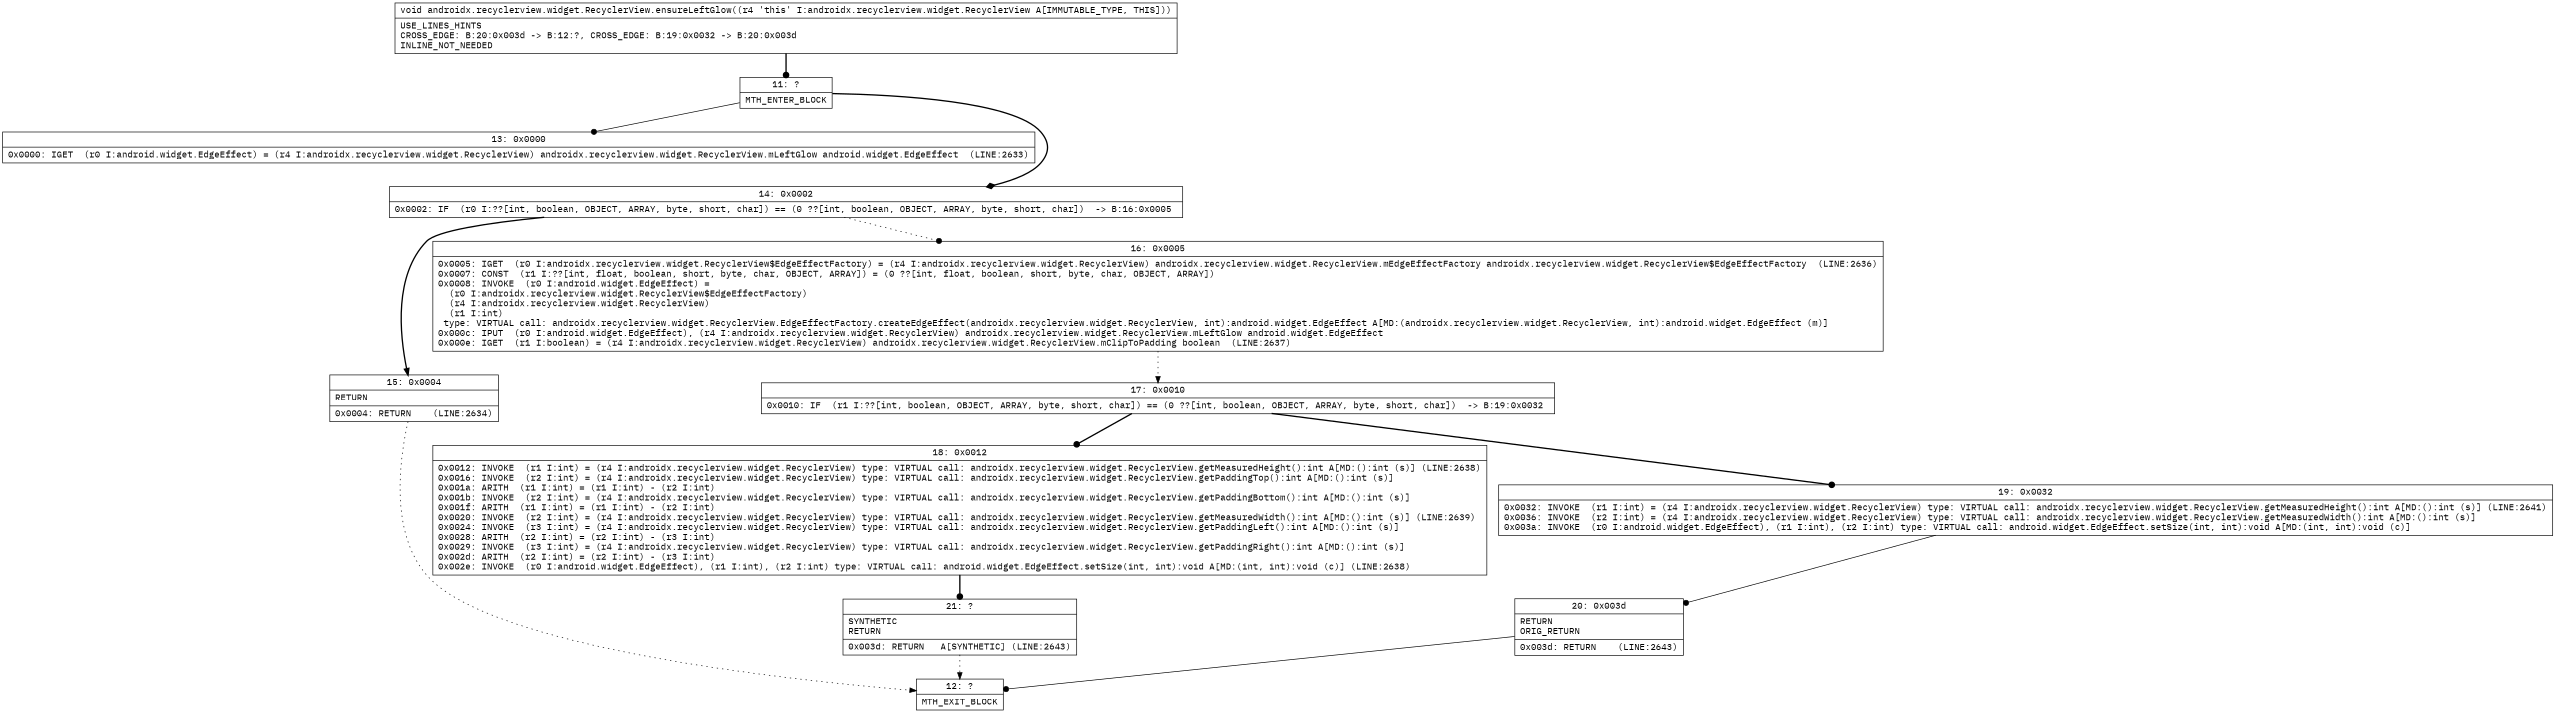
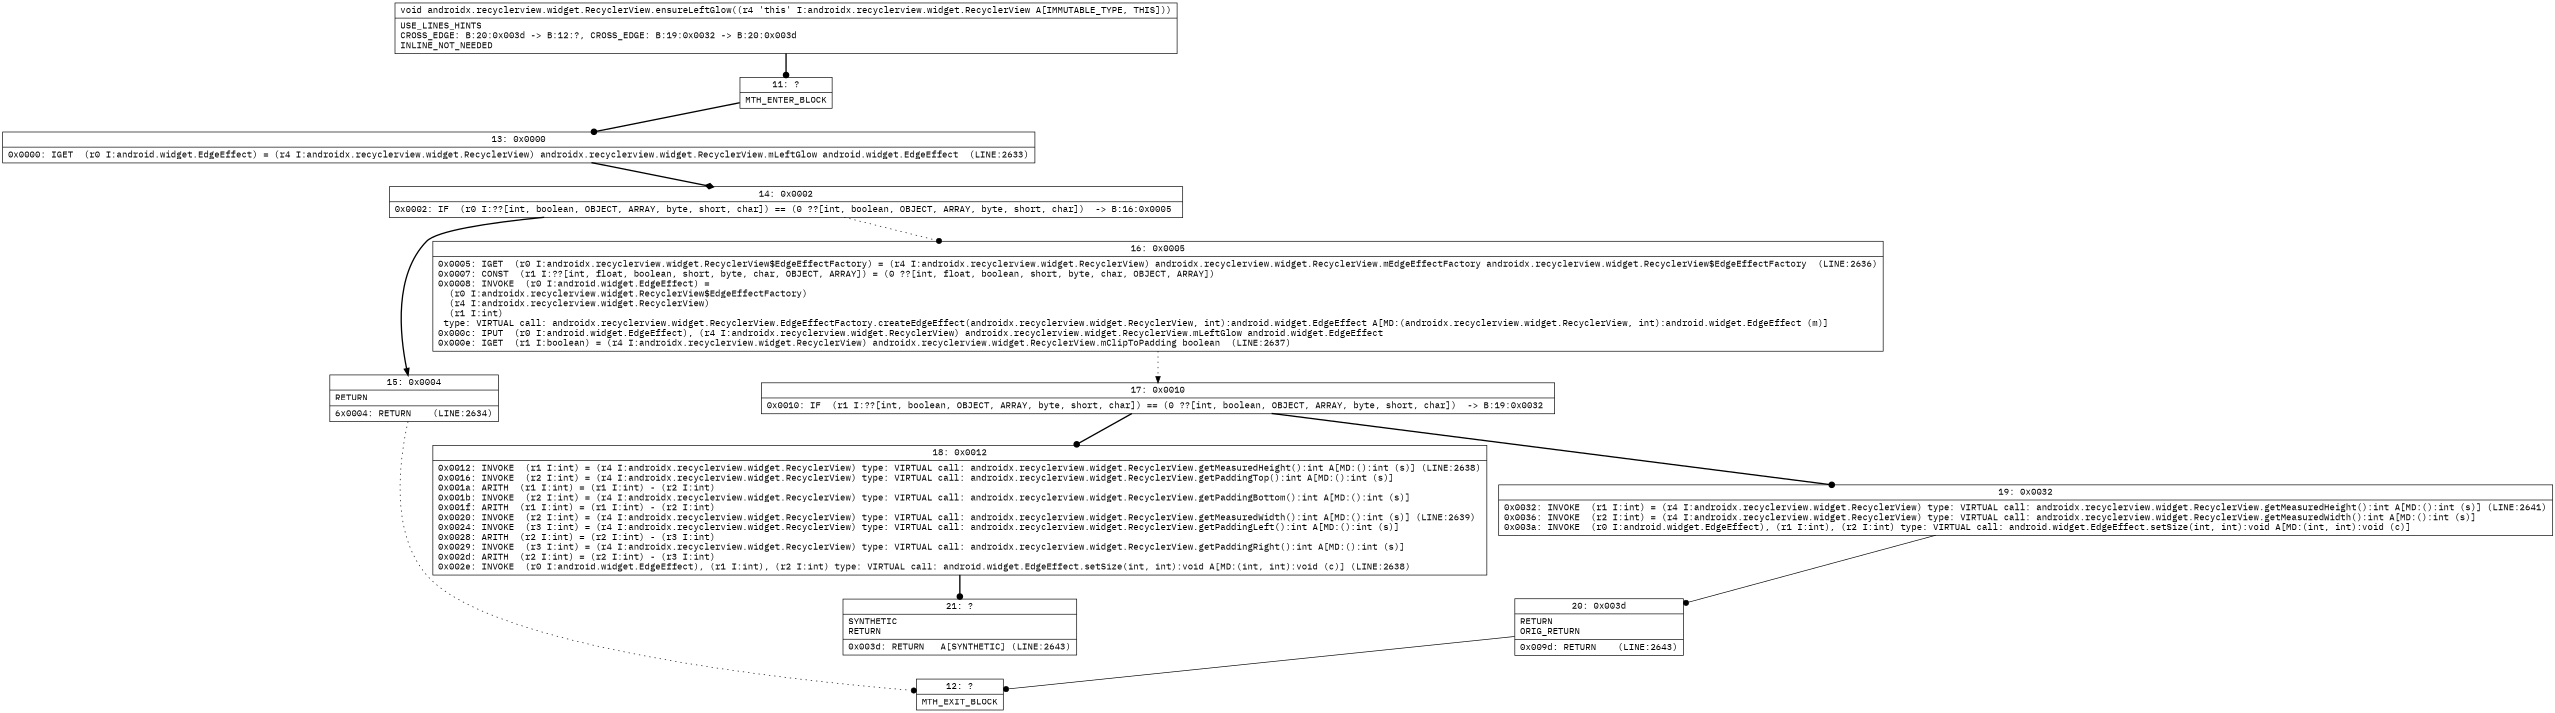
  digraph {
    fontname="IBM Plex Mono"
    node [fontname="IBM Plex Mono" shape=record]
    edge [arrowhead=dot fontname="IBM Plex Mono" style=bold]
    n1 [label="{11\:\ ?|MTH_ENTER_BLOCK\l}"]
    n2 [label="{13\:\ 0x0000|0x0000: IGET  (r0 I:android.widget.EdgeEffect) = (r4 I:androidx.recyclerview.widget.RecyclerView) androidx.recyclerview.widget.RecyclerView.mLeftGlow android.widget.EdgeEffect  (LINE:2633)\l}"]
    n3 [label="{14\:\ 0x0002|0x0002: IF  (r0 I:??[int, boolean, OBJECT, ARRAY, byte, short, char]) == (0 ??[int, boolean, OBJECT, ARRAY, byte, short, char])  \-\> B:16:0x0005 \l}"]
-   n4 [label="{15\:\ 0x0004|RETURN\l|0x0004: RETURN    (LINE:2634)\l}"]
+   n4 [label="{15\:\ 0x0004|RETURN\l|6x0004: RETURN    (LINE:2634)\l}"]
    n5 [label="{16\:\ 0x0005|0x0005: IGET  (r0 I:androidx.recyclerview.widget.RecyclerView$EdgeEffectFactory) = (r4 I:androidx.recyclerview.widget.RecyclerView) androidx.recyclerview.widget.RecyclerView.mEdgeEffectFactory androidx.recyclerview.widget.RecyclerView$EdgeEffectFactory  (LINE:2636)\l0x0007: CONST  (r1 I:??[int, float, boolean, short, byte, char, OBJECT, ARRAY]) = (0 ??[int, float, boolean, short, byte, char, OBJECT, ARRAY]) \l0x0008: INVOKE  (r0 I:android.widget.EdgeEffect) = \l  (r0 I:androidx.recyclerview.widget.RecyclerView$EdgeEffectFactory)\l  (r4 I:androidx.recyclerview.widget.RecyclerView)\l  (r1 I:int)\l type: VIRTUAL call: androidx.recyclerview.widget.RecyclerView.EdgeEffectFactory.createEdgeEffect(androidx.recyclerview.widget.RecyclerView, int):android.widget.EdgeEffect A[MD:(androidx.recyclerview.widget.RecyclerView, int):android.widget.EdgeEffect (m)]\l0x000c: IPUT  (r0 I:android.widget.EdgeEffect), (r4 I:androidx.recyclerview.widget.RecyclerView) androidx.recyclerview.widget.RecyclerView.mLeftGlow android.widget.EdgeEffect \l0x000e: IGET  (r1 I:boolean) = (r4 I:androidx.recyclerview.widget.RecyclerView) androidx.recyclerview.widget.RecyclerView.mClipToPadding boolean  (LINE:2637)\l}"]
    n6 [label="{12\:\ ?|MTH_EXIT_BLOCK\l}"]
    n7 [label="{17\:\ 0x0010|0x0010: IF  (r1 I:??[int, boolean, OBJECT, ARRAY, byte, short, char]) == (0 ??[int, boolean, OBJECT, ARRAY, byte, short, char])  \-\> B:19:0x0032 \l}"]
    n8 [label="{18\:\ 0x0012|0x0012: INVOKE  (r1 I:int) = (r4 I:androidx.recyclerview.widget.RecyclerView) type: VIRTUAL call: androidx.recyclerview.widget.RecyclerView.getMeasuredHeight():int A[MD:():int (s)] (LINE:2638)\l0x0016: INVOKE  (r2 I:int) = (r4 I:androidx.recyclerview.widget.RecyclerView) type: VIRTUAL call: androidx.recyclerview.widget.RecyclerView.getPaddingTop():int A[MD:():int (s)]\l0x001a: ARITH  (r1 I:int) = (r1 I:int) \- (r2 I:int) \l0x001b: INVOKE  (r2 I:int) = (r4 I:androidx.recyclerview.widget.RecyclerView) type: VIRTUAL call: androidx.recyclerview.widget.RecyclerView.getPaddingBottom():int A[MD:():int (s)]\l0x001f: ARITH  (r1 I:int) = (r1 I:int) \- (r2 I:int) \l0x0020: INVOKE  (r2 I:int) = (r4 I:androidx.recyclerview.widget.RecyclerView) type: VIRTUAL call: androidx.recyclerview.widget.RecyclerView.getMeasuredWidth():int A[MD:():int (s)] (LINE:2639)\l0x0024: INVOKE  (r3 I:int) = (r4 I:androidx.recyclerview.widget.RecyclerView) type: VIRTUAL call: androidx.recyclerview.widget.RecyclerView.getPaddingLeft():int A[MD:():int (s)]\l0x0028: ARITH  (r2 I:int) = (r2 I:int) \- (r3 I:int) \l0x0029: INVOKE  (r3 I:int) = (r4 I:androidx.recyclerview.widget.RecyclerView) type: VIRTUAL call: androidx.recyclerview.widget.RecyclerView.getPaddingRight():int A[MD:():int (s)]\l0x002d: ARITH  (r2 I:int) = (r2 I:int) \- (r3 I:int) \l0x002e: INVOKE  (r0 I:android.widget.EdgeEffect), (r1 I:int), (r2 I:int) type: VIRTUAL call: android.widget.EdgeEffect.setSize(int, int):void A[MD:(int, int):void (c)] (LINE:2638)\l}"]
    n9 [label="{19\:\ 0x0032|0x0032: INVOKE  (r1 I:int) = (r4 I:androidx.recyclerview.widget.RecyclerView) type: VIRTUAL call: androidx.recyclerview.widget.RecyclerView.getMeasuredHeight():int A[MD:():int (s)] (LINE:2641)\l0x0036: INVOKE  (r2 I:int) = (r4 I:androidx.recyclerview.widget.RecyclerView) type: VIRTUAL call: androidx.recyclerview.widget.RecyclerView.getMeasuredWidth():int A[MD:():int (s)]\l0x003a: INVOKE  (r0 I:android.widget.EdgeEffect), (r1 I:int), (r2 I:int) type: VIRTUAL call: android.widget.EdgeEffect.setSize(int, int):void A[MD:(int, int):void (c)]\l}"]
    n10 [label="{21\:\ ?|SYNTHETIC\lRETURN\l|0x003d: RETURN   A[SYNTHETIC] (LINE:2643)\l}"]
-   n11 [label="{20\:\ 0x003d|RETURN\lORIG_RETURN\l|0x003d: RETURN    (LINE:2643)\l}"]
+   n11 [label="{20\:\ 0x003d|RETURN\lORIG_RETURN\l|0x009d: RETURN    (LINE:2643)\l}"]
    n12 [label="{void androidx.recyclerview.widget.RecyclerView.ensureLeftGlow((r4 'this' I:androidx.recyclerview.widget.RecyclerView A[IMMUTABLE_TYPE, THIS]))  | USE_LINES_HINTS\lCROSS_EDGE: B:20:0x003d \-\> B:12:?, CROSS_EDGE: B:19:0x0032 \-\> B:20:0x003d\lINLINE_NOT_NEEDED\l}"]
-   n1 -> n2 [style=solid]
-   n1 -> n3 [arrowhead=diamond]
+   n1 -> n2
+   n2 -> n3 [arrowhead=diamond]
    n3 -> n4 [arrowhead=normal]
    n3 -> n5 [style=dotted]
-   n4 -> n6 [arrowhead=normal style=dotted]
+   n4 -> n6 [style=dotted]
    n5 -> n7 [arrowhead=normal style=dotted]
    n7 -> n8
    n7 -> n9
    n8 -> n10
    n9 -> n11 [style=solid]
-   n10 -> n6 [arrowhead=normal style=dotted]
    n11 -> n6 [style=solid]
    n12 -> n1
  }
